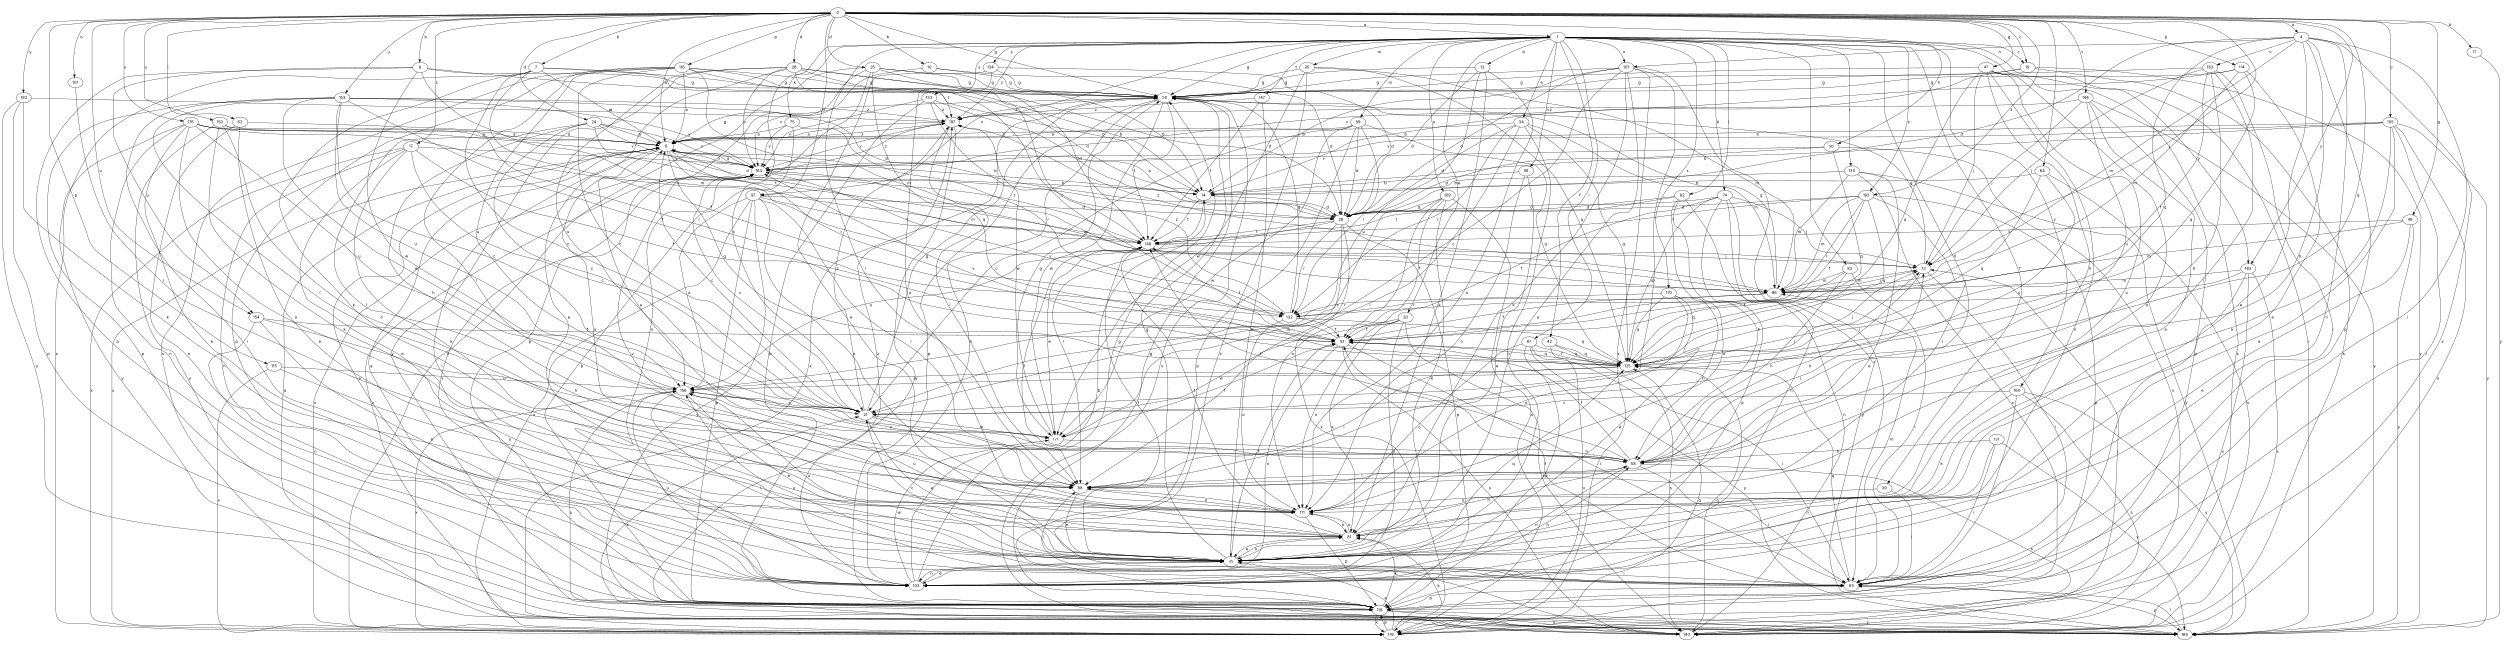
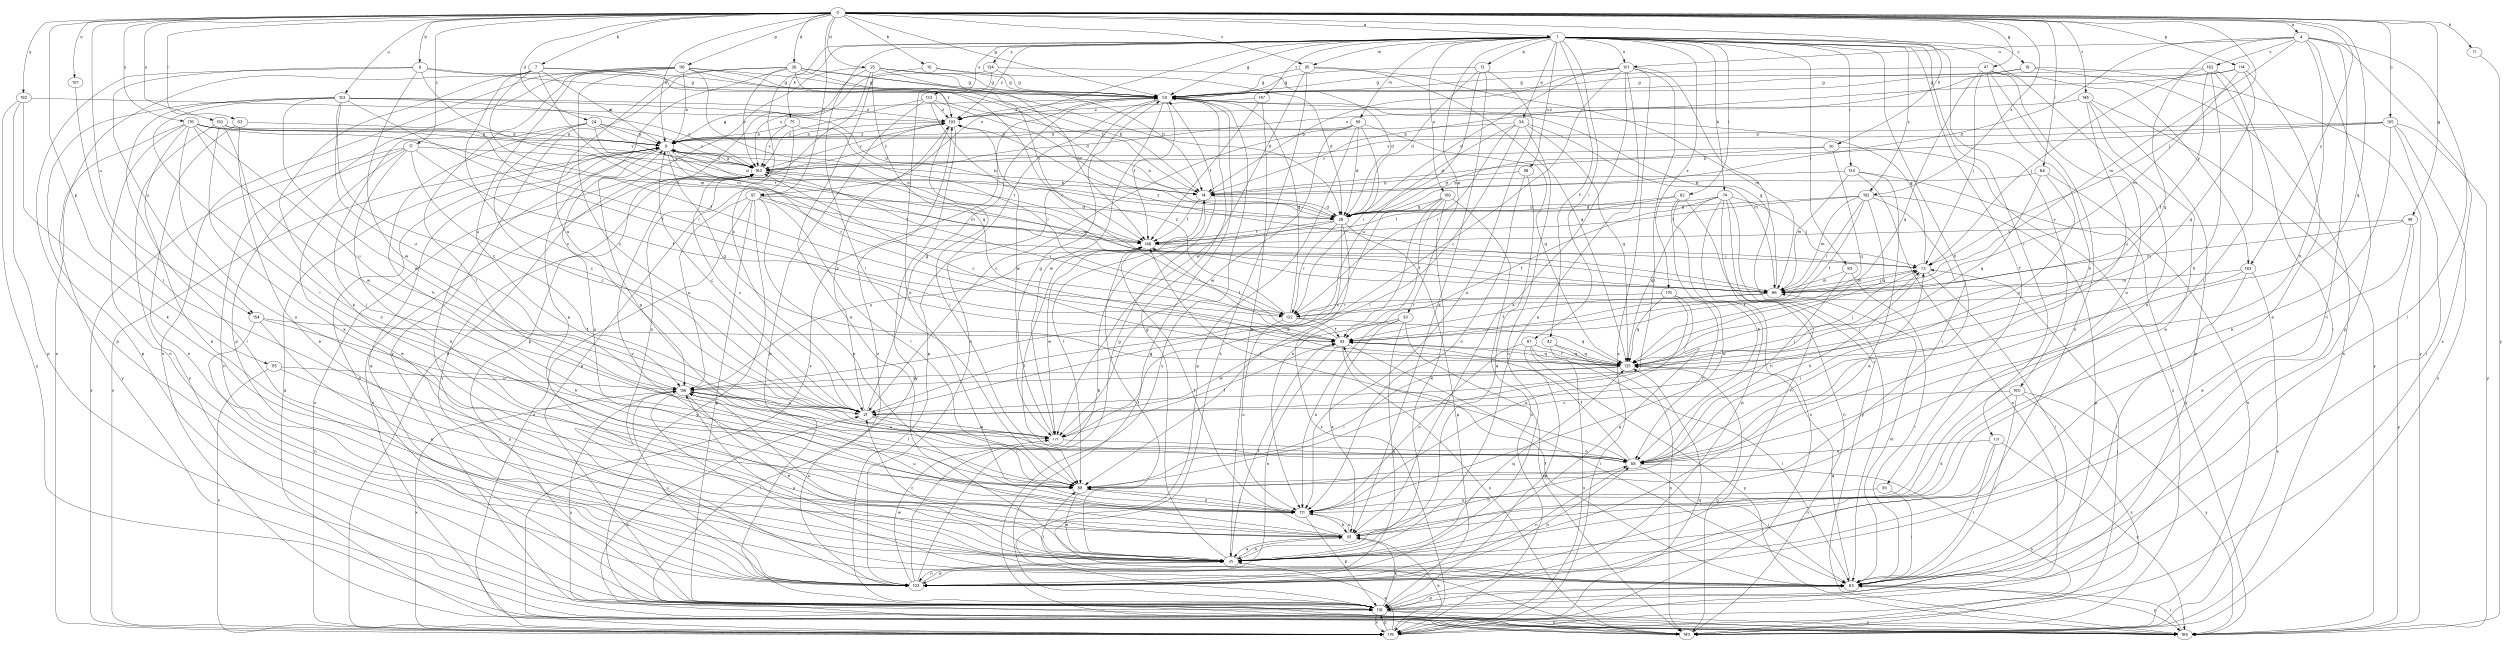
  strict digraph {
    fontname=Inter
    node [fontname=Inter]
    edge [fontname=Inter]
    0
    1
    4
    6
    7
    8
    10
    11
    17
    19
    24
    25
    26
    47
    49
    50
    56
    63
    64
    73
    97
    105
    107
    114
    115
    116
    125
    144
    150
    153
    154
    176
    182
    183
    192
    13
    21
    30
    34
    39
    42
    58
    74
    75
    82
    83
    87
    88
    89
    95
    98
    101
    109
    130
    131
    133
    134
    147
    160
    n60 [label=170]
-   193 [label=197]
+   193
    28
    35
    65
    96
    103
    118
    162
    178
    14
    111
    132
    148
    163
    43
    81
    171
    186
    140
    156
    0 -> 1 [label=a]
    0 -> 4 [label=a]
    0 -> 6 [label=a]
    0 -> 7 [label=b]
    0 -> 8 [label=b]
    0 -> 10 [label=b]
    0 -> 11 [label=b]
    0 -> 17 [label=c]
-   0 -> 19 [label=c]
+   0 -> 95 [label=c]
    0 -> 24 [label=d]
    0 -> 25 [label=d]
    0 -> 26 [label=d]
    0 -> 47 [label=g]
    0 -> 49 [label=g]
    0 -> 50 [label=g]
    0 -> 56 [label=h]
    0 -> 63 [label=i]
    0 -> 64 [label=i]
    0 -> 73 [label=j]
    0 -> 97 [label=n]
    0 -> 105 [label=o]
    0 -> 107 [label=o]
    0 -> 114 [label=p]
    0 -> 115 [label=p]
    0 -> 116 [label=p]
    0 -> 125 [label=q]
    0 -> 144 [label=t]
    0 -> 150 [label=u]
    0 -> 153 [label=u]
    0 -> 154 [label=u]
    0 -> 176 [label=x]
    0 -> 182 [label=y]
    0 -> 183 [label=y]
    0 -> 192 [label=z]
    1 -> 19 [label=c]
    1 -> 50 [label=g]
    1 -> 97 [label=n]
    1 -> 183 [label=y]
    1 -> 192 [label=z]
    1 -> 13 [label=b]
    1 -> 21 [label=c]
    1 -> 30 [label=e]
    1 -> 34 [label=e]
    1 -> 39 [label=f]
    1 -> 42 [label=f]
    1 -> 58 [label=h]
    1 -> 74 [label=k]
    1 -> 75 [label=k]
    1 -> 82 [label=l]
    1 -> 83 [label=l]
    1 -> 87 [label=l]
    1 -> 88 [label=l]
    1 -> 89 [label=m]
    1 -> 95 [label=m]
    1 -> 98 [label=n]
    1 -> 101 [label=n]
    1 -> 109 [label=o]
    1 -> 130 [label=r]
-   1 -> 186 [label=r]
+   1 -> 131 [label=r]
    1 -> 133 [label=s]
    1 -> 134 [label=s]
    1 -> 147 [label=t]
    1 -> 160 [label=v]
    1 -> n60 [label=x]
    1 -> 193 [label=z]
    4 -> 125 [label=q]
    4 -> 58 [label=h]
    4 -> 101 [label=n]
    4 -> 28 [label=d]
-   4 -> 35 [label=e]
    4 -> 65 [label=i]
    4 -> 96 [label=m]
    4 -> 103 [label=n]
    4 -> 118 [label=p]
    4 -> 162 [label=v]
    4 -> 178 [label=x]
    6 -> 50 [label=g]
    6 -> 125 [label=q]
    6 -> 193 [label=z]
    6 -> 65 [label=i]
    6 -> 96 [label=m]
    6 -> 178 [label=x]
    6 -> 14 [label=b]
    6 -> 111 [label=o]
    6 -> 132 [label=r]
    6 -> 148 [label=t]
    6 -> 163 [label=v]
    7 -> 6 [label=a]
    7 -> 50 [label=g]
    7 -> 21 [label=c]
    7 -> 28 [label=d]
+   7 -> 96 [label=m]
    7 -> 178 [label=x]
    7 -> 43 [label=f]
    7 -> 81 [label=k]
    8 -> 50 [label=g]
    8 -> 154 [label=u]
    8 -> 96 [label=m]
    8 -> 118 [label=p]
    8 -> 14 [label=b]
    8 -> 171 [label=w]
    10 -> 50 [label=g]
    10 -> 28 [label=d]
    10 -> 163 [label=v]
    11 -> 186 [label=y]
    17 -> 21 [label=c]
    17 -> 35 [label=e]
    17 -> 103 [label=n]
    17 -> 178 [label=x]
    17 -> 163 [label=v]
    17 -> 43 [label=f]
    17 -> 81 [label=k]
    19 -> 50 [label=g]
    19 -> 14 [label=b]
    19 -> 186 [label=y]
    19 -> 140 [label=s]
    24 -> 6 [label=a]
    24 -> 21 [label=c]
    24 -> 58 [label=h]
    24 -> 88 [label=l]
    24 -> 28 [label=d]
    24 -> 148 [label=t]
    24 -> 163 [label=v]
    25 -> 50 [label=g]
    25 -> 125 [label=q]
    25 -> 103 [label=n]
    25 -> 118 [label=p]
    25 -> 178 [label=x]
    25 -> 14 [label=b]
    25 -> 148 [label=t]
    26 -> 50 [label=g]
    26 -> 28 [label=d]
    26 -> 35 [label=e]
    26 -> 132 [label=r]
    26 -> 148 [label=t]
    26 -> 163 [label=v]
    26 -> 186 [label=y]
    26 -> 156 [label=u]
    47 -> 50 [label=g]
    47 -> 73 [label=j]
    47 -> 125 [label=q]
    47 -> 58 [label=h]
    47 -> 103 [label=n]
    47 -> 111 [label=o]
    47 -> 81 [label=k]
-   47 -> 140 [label=s]
    49 -> 35 [label=e]
    49 -> 96 [label=m]
    49 -> 148 [label=t]
    49 -> 186 [label=y]
    50 -> 193 [label=z]
    50 -> 103 [label=n]
    50 -> 118 [label=p]
    50 -> 178 [label=x]
    50 -> 148 [label=t]
    50 -> 171 [label=w]
    50 -> 140 [label=s]
    56 -> 125 [label=q]
    56 -> 28 [label=d]
    56 -> 163 [label=v]
    56 -> 140 [label=s]
    63 -> 6 [label=a]
    63 -> 35 [label=e]
    63 -> 103 [label=n]
    64 -> 125 [label=q]
    64 -> 21 [label=c]
    64 -> 14 [label=b]
    64 -> 140 [label=s]
    73 -> 50 [label=g]
    73 -> 58 [label=h]
    73 -> 193 [label=z]
    73 -> 65 [label=i]
    73 -> 96 [label=m]
    97 -> 88 [label=l]
    97 -> 28 [label=d]
    97 -> 118 [label=p]
    97 -> 178 [label=x]
    97 -> 111 [label=o]
    97 -> 148 [label=t]
    97 -> 186 [label=y]
    97 -> 156 [label=u]
    105 -> 6 [label=a]
-   105 -> 35 [label=e]
    105 -> 65 [label=i]
    105 -> 14 [label=b]
    105 -> 163 [label=v]
    105 -> 81 [label=k]
    105 -> 186 [label=y]
    105 -> 140 [label=s]
    107 -> 88 [label=l]
    114 -> 50 [label=g]
    114 -> 125 [label=q]
    114 -> 35 [label=e]
    114 -> 96 [label=m]
    114 -> 163 [label=v]
    115 -> 178 [label=x]
    115 -> 111 [label=o]
    115 -> 156 [label=u]
    116 -> 6 [label=a]
    116 -> 50 [label=g]
    116 -> 21 [label=c]
    116 -> 88 [label=l]
    116 -> 193 [label=z]
    116 -> 96 [label=m]
    116 -> 118 [label=p]
    116 -> 14 [label=b]
    116 -> 140 [label=s]
    116 -> 156 [label=u]
    125 -> 73 [label=j]
    125 -> 88 [label=l]
    125 -> 163 [label=v]
    125 -> 43 [label=f]
    125 -> 156 [label=u]
-   144 -> 73 [label=j]
    144 -> 193 [label=z]
    144 -> 35 [label=e]
    144 -> 118 [label=p]
    144 -> 186 [label=y]
    144 -> 156 [label=u]
    150 -> 6 [label=a]
    150 -> 111 [label=o]
    150 -> 132 [label=r]
    150 -> 81 [label=k]
    150 -> 186 [label=y]
    153 -> 21 [label=c]
    153 -> 88 [label=l]
    153 -> 193 [label=z]
    153 -> 28 [label=d]
    153 -> 65 [label=i]
    153 -> 118 [label=p]
    153 -> 163 [label=v]
    153 -> 43 [label=f]
    153 -> 171 [label=w]
    153 -> 156 [label=u]
    154 -> 58 [label=h]
    154 -> 35 [label=e]
    154 -> 103 [label=n]
    154 -> 43 [label=f]
    176 -> 6 [label=a]
    176 -> 35 [label=e]
    176 -> 103 [label=n]
    176 -> 111 [label=o]
    176 -> 148 [label=t]
    176 -> 163 [label=v]
+   176 -> 171 [label=w]
    176 -> 186 [label=y]
    176 -> 156 [label=u]
    182 -> 193 [label=z]
    182 -> 118 [label=p]
    182 -> 81 [label=k]
    182 -> 186 [label=y]
    183 -> 65 [label=i]
    183 -> 96 [label=m]
-   183 -> 178 [label=x]
+   74 -> 178 [label=x]
    183 -> 43 [label=f]
    183 -> 140 [label=s]
    192 -> 125 [label=q]
    192 -> 88 [label=l]
    192 -> 28 [label=d]
    192 -> 96 [label=m]
    192 -> 118 [label=p]
    192 -> 132 [label=r]
    192 -> 148 [label=t]
    192 -> 43 [label=f]
    13 -> 50 [label=g]
    13 -> 28 [label=d]
    13 -> 111 [label=o]
    13 -> 81 [label=k]
    13 -> 156 [label=u]
    21 -> 6 [label=c]
    21 -> 50 [label=g]
    21 -> 73 [label=j]
    21 -> 88 [label=l]
    21 -> 193 [label=z]
-   21 -> 35 [label=e]
    21 -> 163 [label=v]
    21 -> 171 [label=w]
    30 -> 103 [label=n]
    30 -> 111 [label=o]
-   30 -> 43 [label=f]
    30 -> 81 [label=k]
    30 -> 171 [label=w]
    30 -> 140 [label=s]
    34 -> 6 [label=a]
    34 -> 125 [label=q]
    34 -> 88 [label=l]
    34 -> 28 [label=d]
    34 -> 96 [label=m]
    34 -> 103 [label=n]
    34 -> 132 [label=r]
    39 -> 65 [label=i]
    39 -> 111 [label=o]
    42 -> 125 [label=q]
    42 -> 178 [label=x]
    42 -> 140 [label=s]
    58 -> 6 [label=a]
    58 -> 65 [label=i]
    58 -> 103 [label=n]
    58 -> 148 [label=t]
    58 -> 43 [label=f]
    58 -> 140 [label=s]
    58 -> 156 [label=u]
    74 -> 73 [label=j]
    74 -> 125 [label=q]
    74 -> 28 [label=d]
    74 -> 118 [label=p]
    74 -> 43 [label=f]
    74 -> 186 [label=y]
    74 -> 140 [label=n]
    75 -> 6 [label=a]
    75 -> 118 [label=p]
    75 -> 132 [label=r]
    75 -> 163 [label=v]
    82 -> 58 [label=h]
    82 -> 28 [label=d]
    82 -> 103 [label=n]
    82 -> 111 [label=o]
    82 -> 148 [label=t]
-   83 -> 125 [label=q]
    83 -> 58 [label=h]
    83 -> 65 [label=i]
    83 -> 96 [label=m]
    87 -> 125 [label=q]
    87 -> 65 [label=i]
    87 -> 118 [label=p]
    87 -> 111 [label=o]
    87 -> 186 [label=y]
    88 -> 73 [label=j]
    88 -> 35 [label=e]
    88 -> 111 [label=o]
    89 -> 6 [label=a]
    89 -> 125 [label=q]
    89 -> 21 [label=c]
    89 -> 28 [label=d]
    89 -> 118 [label=p]
    89 -> 132 [label=r]
    89 -> 171 [label=w]
    95 -> 50 [label=g]
    95 -> 125 [label=q]
    95 -> 96 [label=m]
    95 -> 171 [label=w]
    95 -> 140 [label=s]
    98 -> 35 [label=e]
    98 -> 14 [label=b]
    98 -> 111 [label=o]
    101 -> 50 [label=g]
    101 -> 21 [label=c]
    101 -> 88 [label=l]
    101 -> 28 [label=d]
    101 -> 35 [label=e]
    101 -> 65 [label=i]
    101 -> 178 [label=x]
    101 -> 14 [label=b]
    101 -> 81 [label=k]
    109 -> 21 [label=c]
    109 -> 28 [label=d]
    109 -> 35 [label=e]
    109 -> 178 [label=x]
    109 -> 111 [label=o]
    109 -> 43 [label=f]
    130 -> 35 [label=e]
    130 -> 96 [label=m]
    130 -> 178 [label=x]
    130 -> 14 [label=b]
    130 -> 186 [label=y]
    131 -> 58 [label=h]
    131 -> 65 [label=i]
    131 -> 103 [label=n]
    131 -> 186 [label=y]
    133 -> 193 [label=z]
    133 -> 28 [label=d]
    133 -> 118 [label=p]
    133 -> 163 [label=v]
    133 -> 171 [label=w]
    134 -> 50 [label=g]
    134 -> 28 [label=d]
    134 -> 35 [label=e]
    134 -> 111 [label=o]
    147 -> 193 [label=z]
    147 -> 35 [label=e]
    147 -> 148 [label=t]
    160 -> 21 [label=c]
    160 -> 65 [label=i]
    160 -> 81 [label=k]
    160 -> 186 [label=y]
    160 -> 140 [label=s]
    n60 -> 125 [label=q]
    n60 -> 58 [label=h]
    n60 -> 35 [label=e]
    n60 -> 111 [label=o]
    n60 -> 132 [label=r]
    193 -> 6 [label=a]
    193 -> 88 [label=l]
    193 -> 163 [label=v]
    193 -> 186 [label=y]
    28 -> 118 [label=p]
    28 -> 178 [label=x]
    28 -> 132 [label=r]
    28 -> 148 [label=t]
    28 -> 171 [label=w]
    28 -> 156 [label=u]
    35 -> 50 [label=g]
    35 -> 125 [label=q]
    35 -> 21 [label=c]
    35 -> 103 [label=n]
    35 -> 148 [label=t]
    35 -> 43 [label=f]
    35 -> 81 [label=k]
    35 -> 156 [label=u]
    65 -> 125 [label=q]
    65 -> 88 [label=l]
    65 -> 96 [label=m]
    65 -> 118 [label=p]
    65 -> 43 [label=f]
    65 -> 186 [label=y]
    65 -> 156 [label=u]
    96 -> 50 [label=g]
    96 -> 73 [label=j]
    96 -> 132 [label=r]
    96 -> 43 [label=f]
    103 -> 6 [label=a]
    103 -> 50 [label=g]
    103 -> 58 [label=h]
    103 -> 193 [label=z]
    103 -> 35 [label=e]
    103 -> 14 [label=b]
    103 -> 163 [label=v]
    103 -> 171 [label=w]
    103 -> 156 [label=u]
    118 -> 6 [label=a]
    118 -> 50 [label=g]
-   35 -> 65 [label=i]
+   118 -> 65 [label=i]
    118 -> 178 [label=x]
    118 -> 81 [label=k]
    118 -> 186 [label=y]
    118 -> 140 [label=s]
    162 -> 50 [label=g]
    162 -> 73 [label=j]
    162 -> 58 [label=h]
    162 -> 88 [label=l]
    162 -> 65 [label=i]
    162 -> 43 [label=f]
    178 -> 73 [label=j]
    178 -> 125 [label=q]
    178 -> 35 [label=e]
    178 -> 118 [label=p]
    178 -> 81 [label=k]
    14 -> 6 [label=a]
    14 -> 88 [label=l]
    14 -> 28 [label=d]
    14 -> 148 [label=t]
    111 -> 88 [label=l]
    111 -> 118 [label=p]
    111 -> 81 [label=k]
    132 -> 50 [label=g]
    132 -> 125 [label=q]
    132 -> 193 [label=z]
    132 -> 111 [label=o]
    132 -> 43 [label=f]
    148 -> 73 [label=j]
    148 -> 88 [label=l]
    148 -> 171 [label=w]
    163 -> 6 [label=a]
    163 -> 193 [label=z]
    163 -> 96 [label=m]
    163 -> 178 [label=x]
    163 -> 14 [label=b]
    43 -> 125 [label=q]
    43 -> 65 [label=i]
    43 -> 103 [label=n]
    43 -> 148 [label=t]
    43 -> 163 [label=v]
    43 -> 140 [label=s]
    81 -> 58 [label=h]
    81 -> 35 [label=e]
    81 -> 111 [label=o]
    81 -> 148 [label=t]
    81 -> 163 [label=v]
    81 -> 156 [label=u]
    171 -> 50 [label=g]
    171 -> 58 [label=h]
    171 -> 43 [label=f]
    186 -> 65 [label=i]
    186 -> 156 [label=u]
    140 -> 6 [label=a]
    140 -> 125 [label=q]
    140 -> 21 [label=c]
    140 -> 163 [label=v]
    156 -> 21 [label=c]
-   58 -> 88 [label=l]
+   156 -> 88 [label=l]
    156 -> 35 [label=e]
    156 -> 65 [label=i]
    156 -> 178 [label=x]
  }
